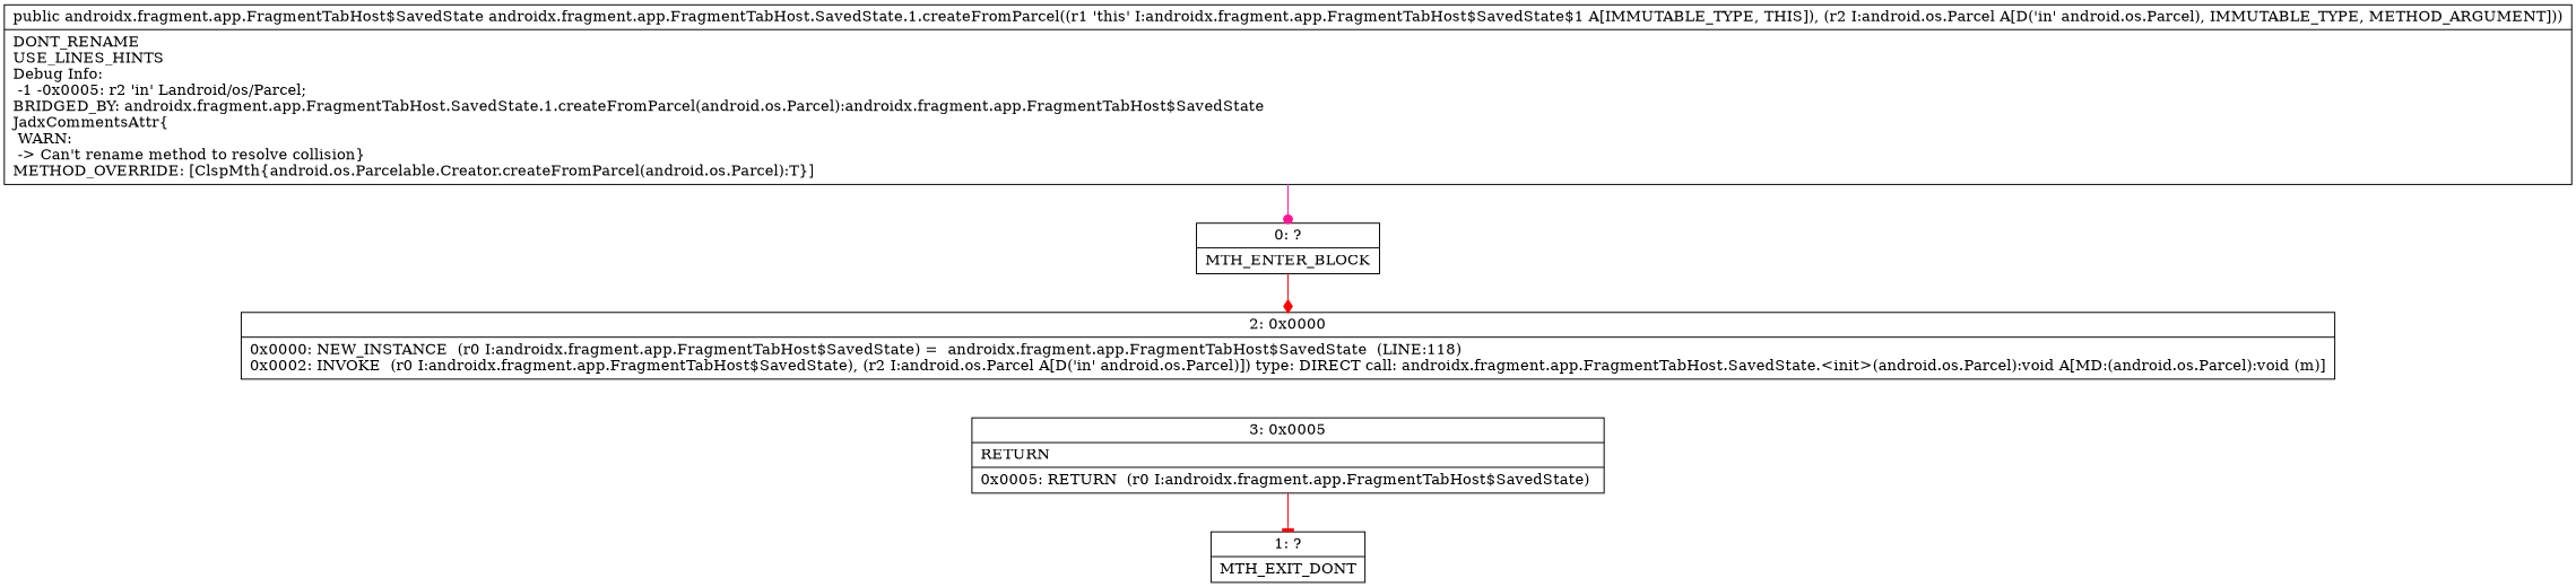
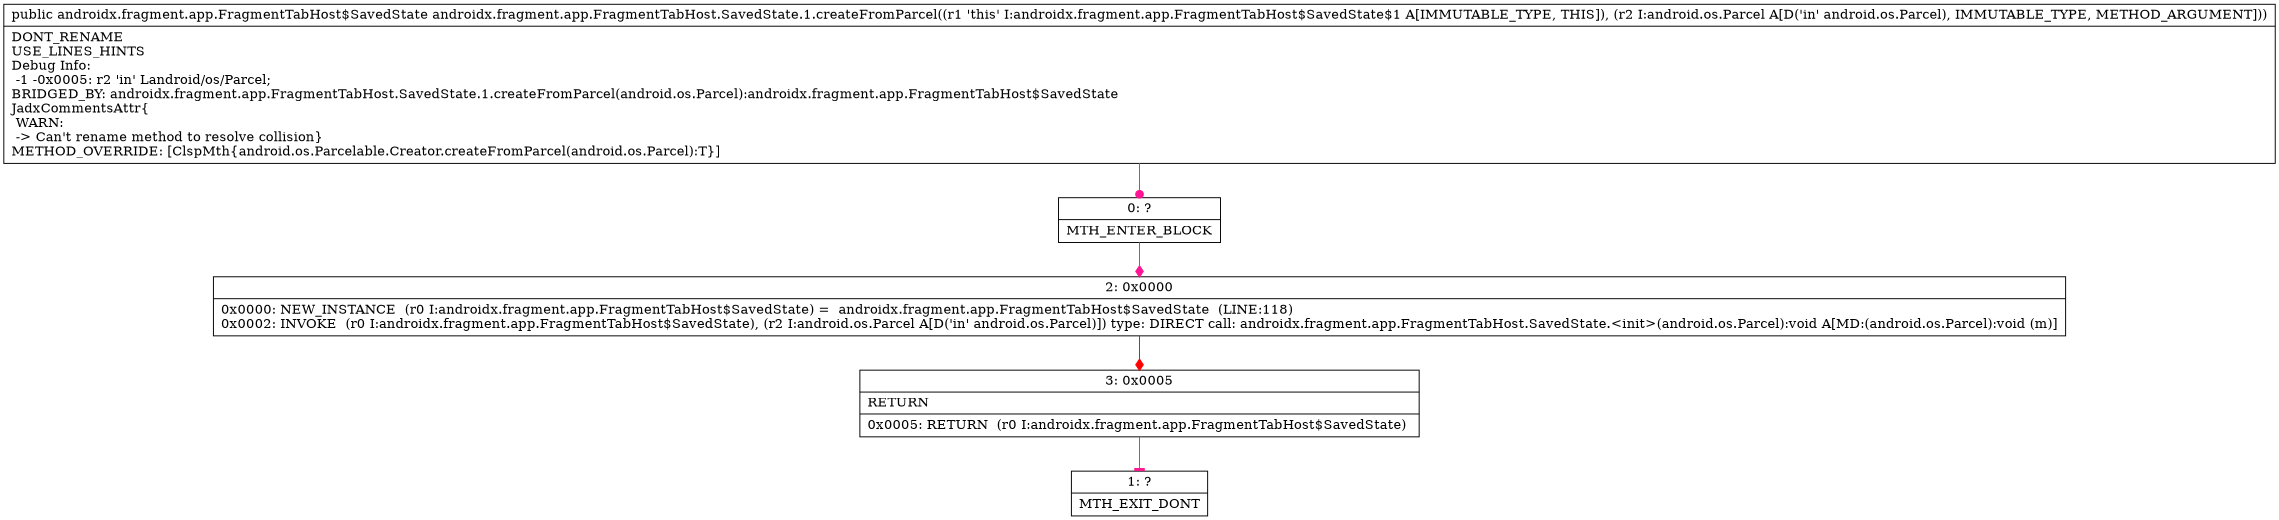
  digraph {
    node [shape=record]
    edge [arrowhead=diamond color=deeppink]
    n1 [label="{0\:\ ?|MTH_ENTER_BLOCK\l}"]
    n2 [label="{2\:\ 0x0000|0x0000: NEW_INSTANCE  (r0 I:androidx.fragment.app.FragmentTabHost$SavedState) =  androidx.fragment.app.FragmentTabHost$SavedState  (LINE:118)\l0x0002: INVOKE  (r0 I:androidx.fragment.app.FragmentTabHost$SavedState), (r2 I:android.os.Parcel A[D('in' android.os.Parcel)]) type: DIRECT call: androidx.fragment.app.FragmentTabHost.SavedState.\<init\>(android.os.Parcel):void A[MD:(android.os.Parcel):void (m)]\l}"]
    n3 [label="{3\:\ 0x0005|RETURN\l|0x0005: RETURN  (r0 I:androidx.fragment.app.FragmentTabHost$SavedState) \l}"]
    n4 [label="{1\:\ ?|MTH_EXIT_DONT\l}"]
    n5 [label="{public androidx.fragment.app.FragmentTabHost$SavedState androidx.fragment.app.FragmentTabHost.SavedState.1.createFromParcel((r1 'this' I:androidx.fragment.app.FragmentTabHost$SavedState$1 A[IMMUTABLE_TYPE, THIS]), (r2 I:android.os.Parcel A[D('in' android.os.Parcel), IMMUTABLE_TYPE, METHOD_ARGUMENT]))  | DONT_RENAME\lUSE_LINES_HINTS\lDebug Info:\l  \-1 \-0x0005: r2 'in' Landroid\/os\/Parcel;\lBRIDGED_BY: androidx.fragment.app.FragmentTabHost.SavedState.1.createFromParcel(android.os.Parcel):androidx.fragment.app.FragmentTabHost$SavedState\lJadxCommentsAttr\{\l WARN: \l \-\> Can't rename method to resolve collision\}\lMETHOD_OVERRIDE: [ClspMth\{android.os.Parcelable.Creator.createFromParcel(android.os.Parcel):T\}]\l}"]
-   n1 -> n2 [color=red]
-   n3 -> n4 [arrowhead=tee color=red]
+   n1 -> n2
+   n2 -> n3 [color=red]
+   n3 -> n4 [arrowhead=tee]
    n5 -> n1 [arrowhead=dot]
  }
